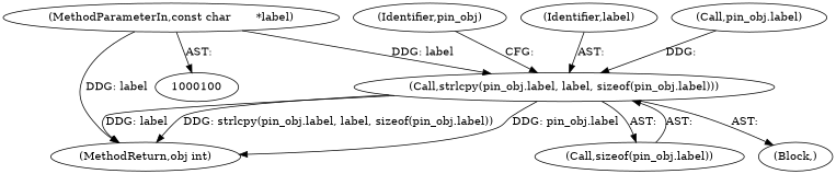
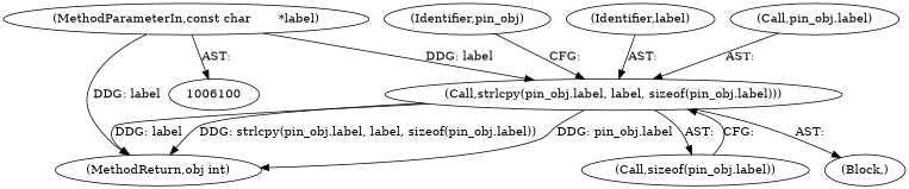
  digraph {
    n1 [label="(MethodParameterIn,const char       *label)"]
    n2 [label="(Call,strlcpy(pin_obj.label, label, sizeof(pin_obj.label)))"]
    n3 [label="(MethodReturn,obj int)"]
-   1000100
+   1000100 [label=1006100]
    n5 [label="(Call,sizeof(pin_obj.label))"]
    n6 [label="(Block,)"]
    n7 [label="(Identifier,pin_obj)"]
    n8 [label="(Identifier,label)"]
    n9 [label="(Call,pin_obj.label)"]
    n1 -> n2 [label="DDG: label"]
    n1 -> n3 [label="DDG: label"]
    n1 -> 1000100 [label="AST: "]
    n2 -> n3 [label="DDG: pin_obj.label"]
    n2 -> n3 [label="DDG: label"]
    n2 -> n3 [label="DDG: strlcpy(pin_obj.label, label, sizeof(pin_obj.label))"]
    n2 -> n5 [label="AST: "]
    n2 -> n6 [label="AST: "]
-   n5 -> n2 [label="AST: "]
+   n5 -> n2 [label="CFG: "]
    n7 -> n2 [label="CFG: "]
    n8 -> n2 [label="AST: "]
-   n9 -> n2 [label="DDG: "]
+   n9 -> n2 [label="AST: "]
  }
